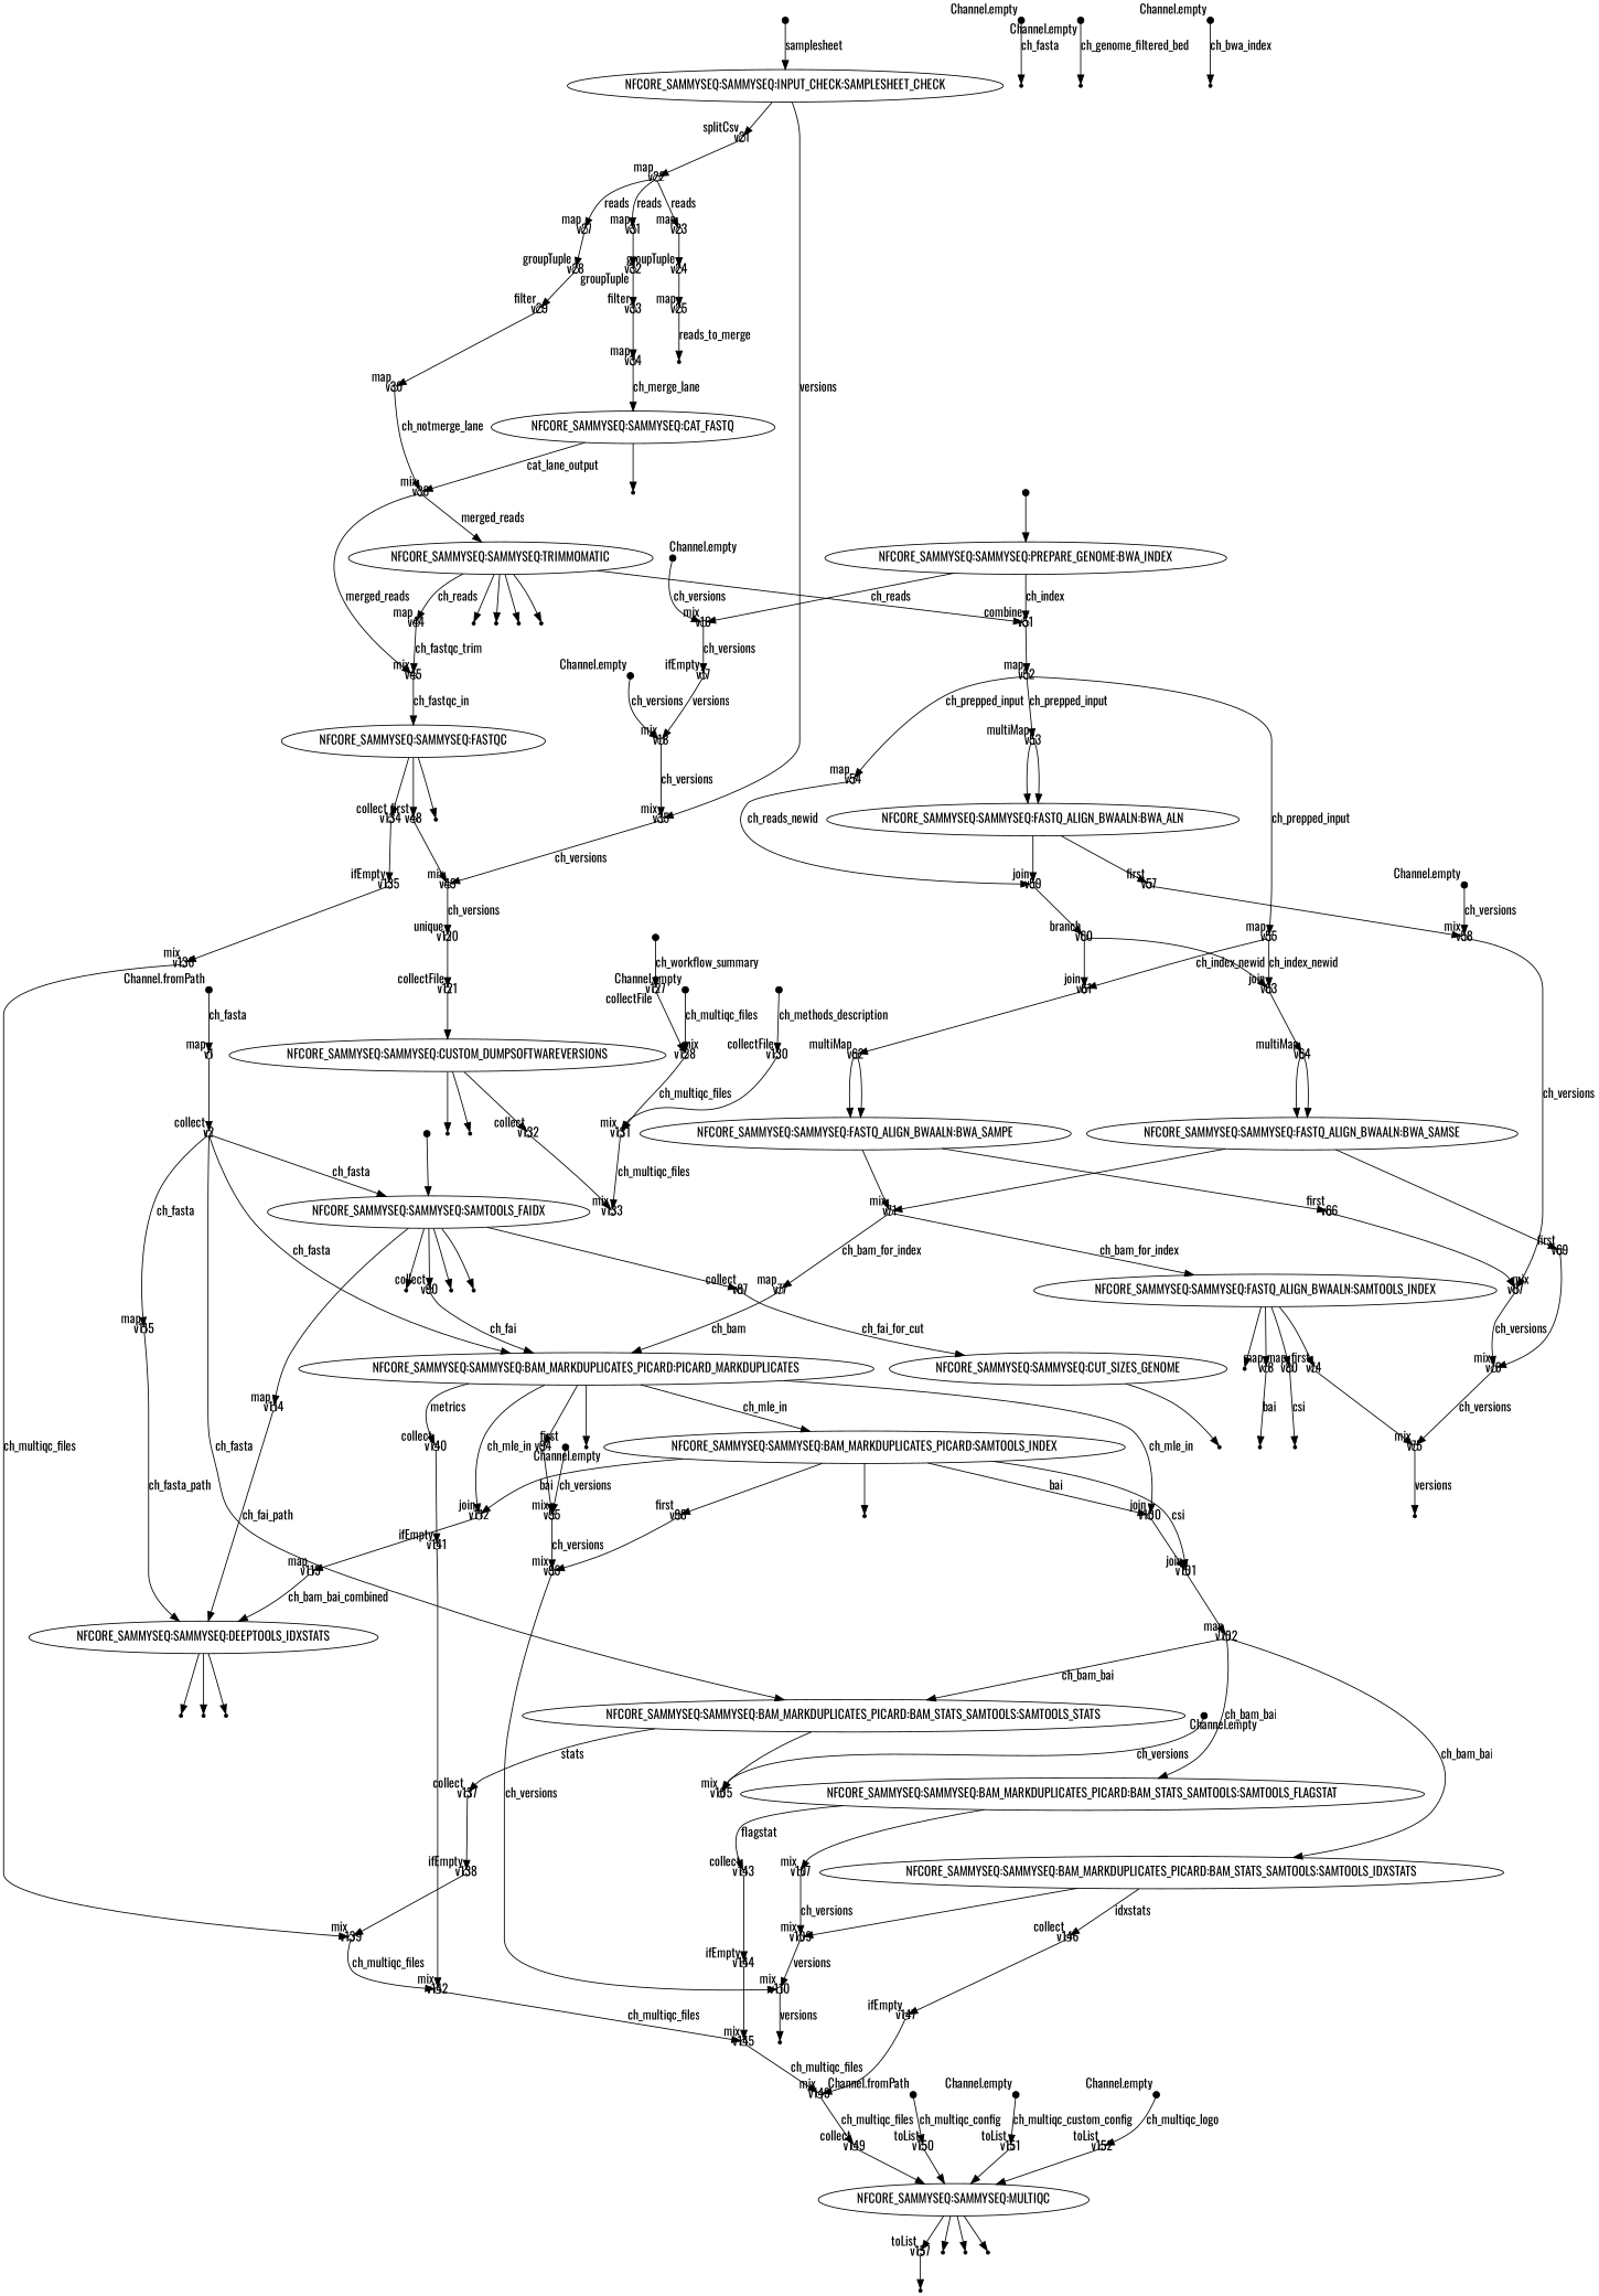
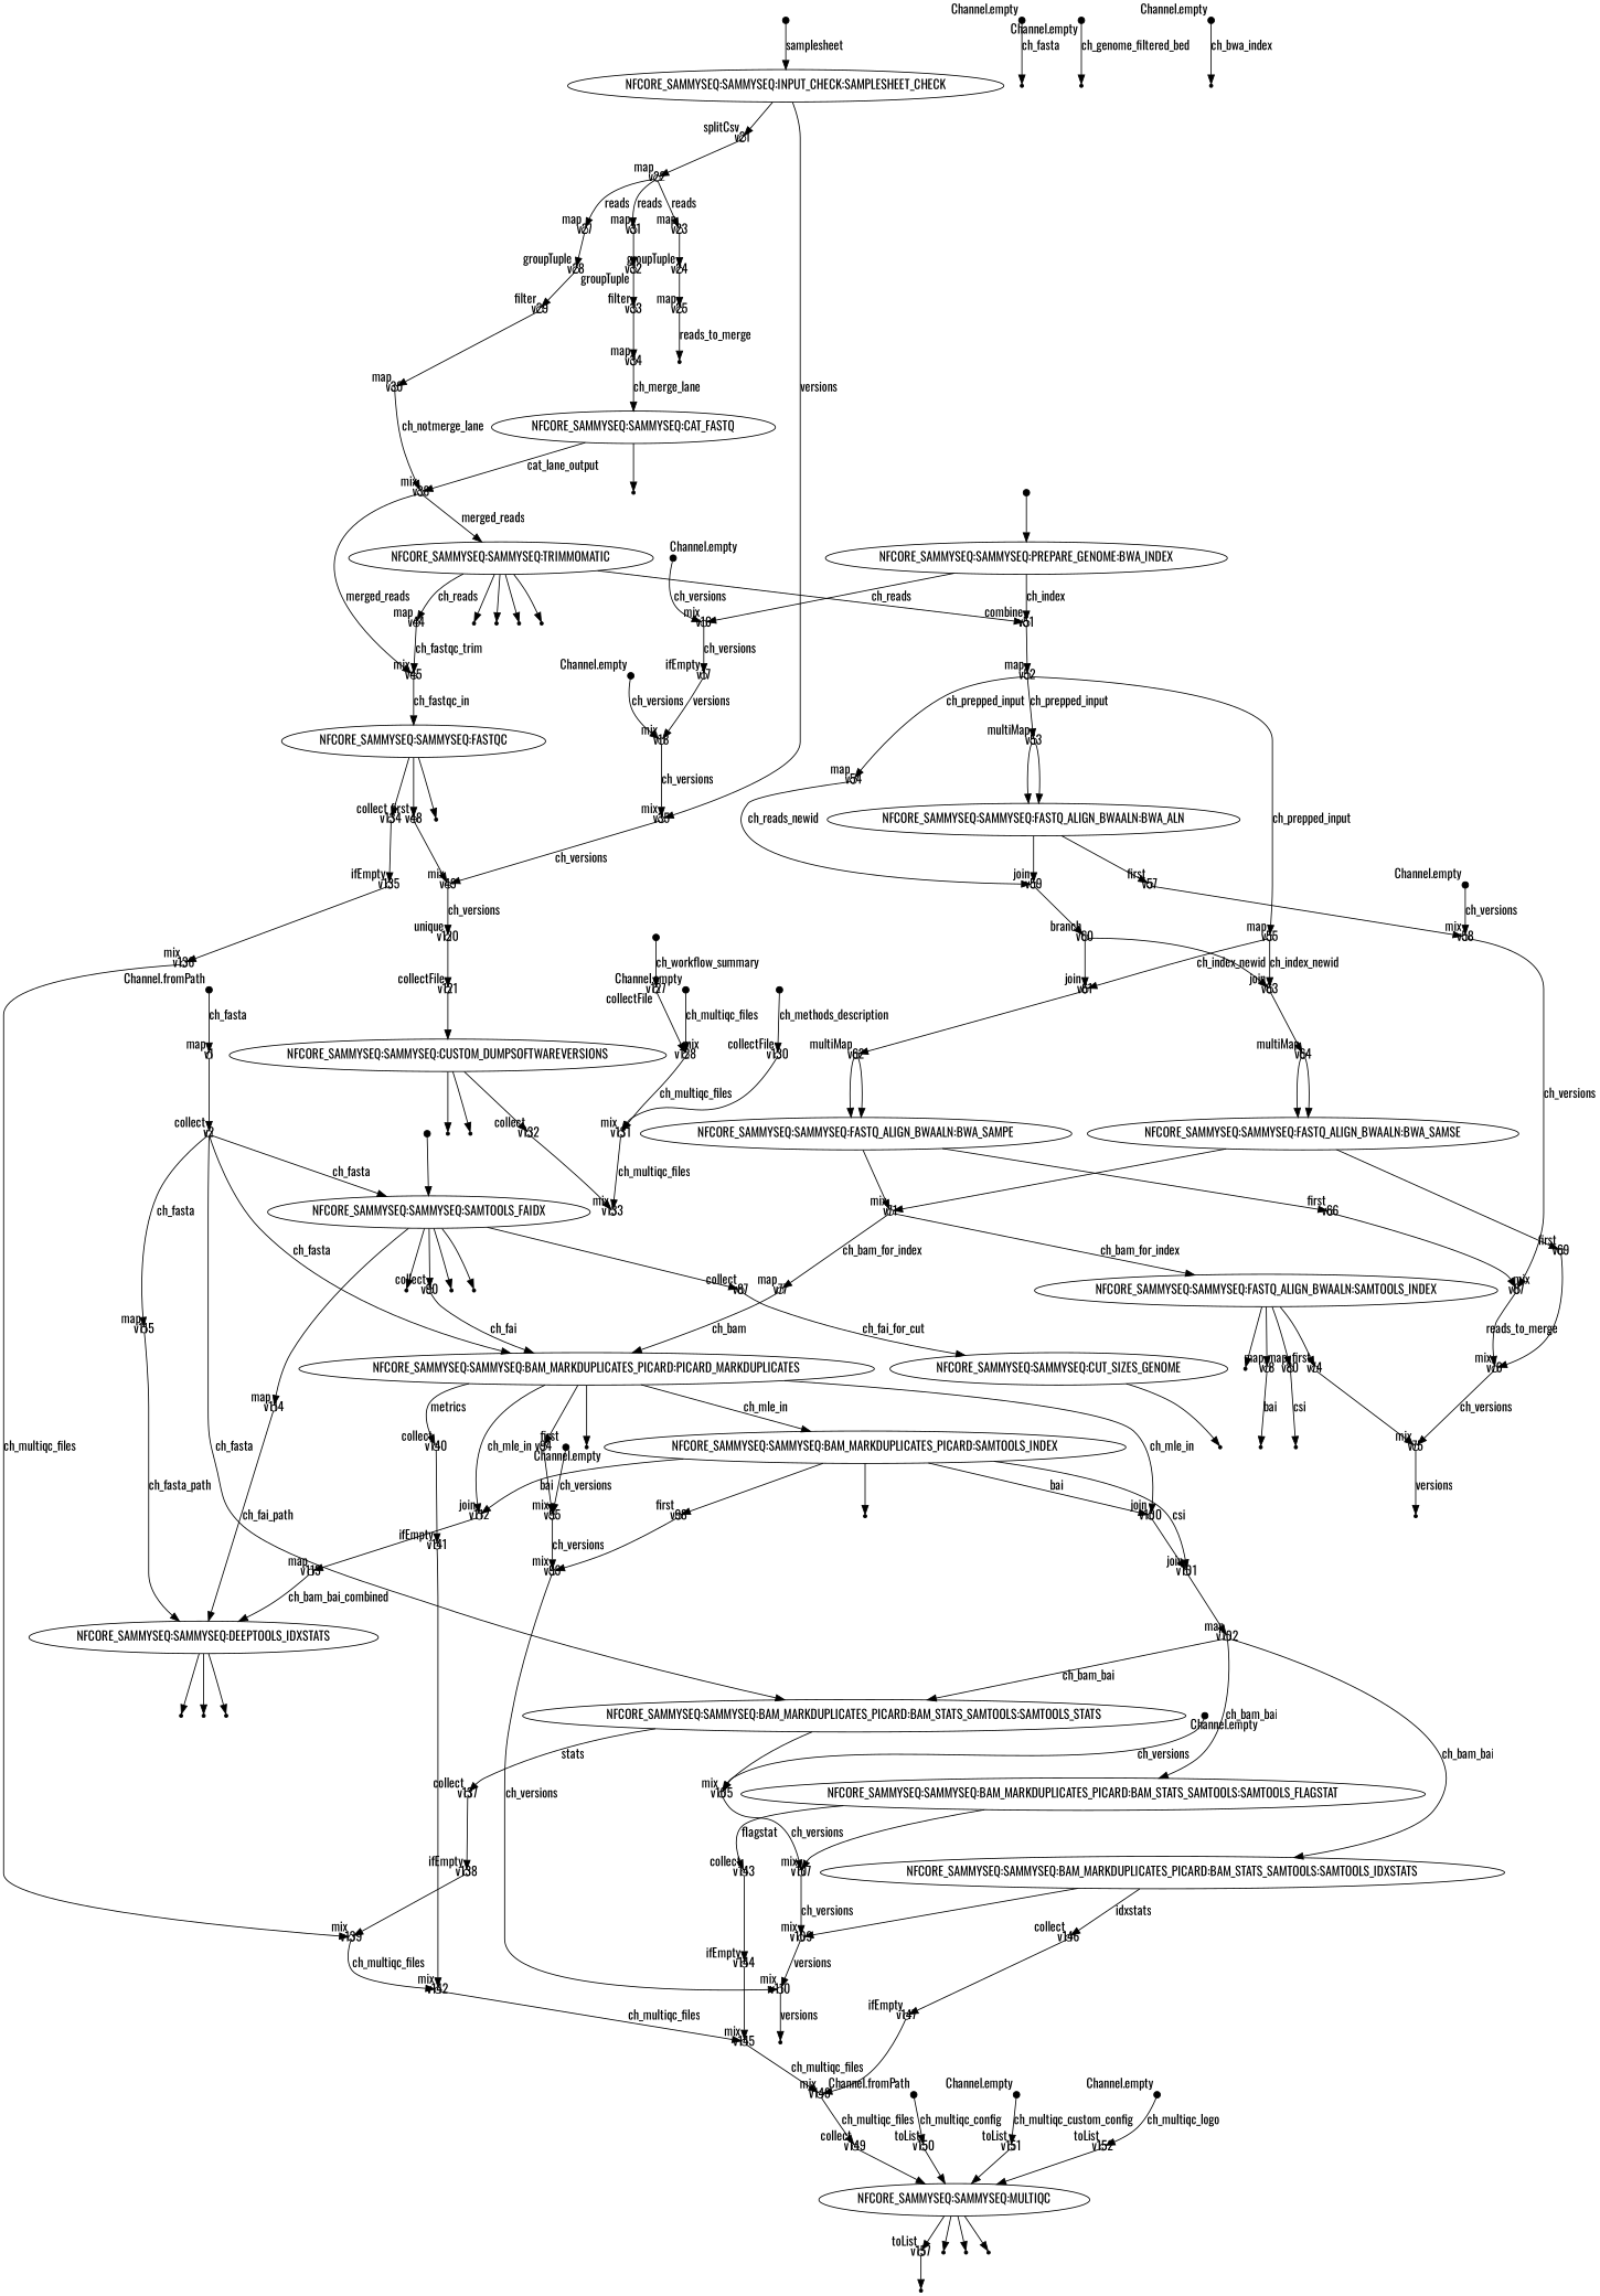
  digraph {
    fontname=Oswald
    node [fixedsize=true fontname=Oswald shape=circle]
    edge [fontname=Oswald]
    v0 [shape=point width=0.1 xlabel="Channel.fromPath"]
    v1 [width=0.1 xlabel=map]
    v2 [width=0.1 xlabel=collect]
    n4 [label="NFCORE_SAMMYSEQ:SAMMYSEQ:SAMTOOLS_FAIDX" fixedsize="" shape=""]
    n5 [label="NFCORE_SAMMYSEQ:SAMMYSEQ:BAM_MARKDUPLICATES_PICARD:PICARD_MARKDUPLICATES" fixedsize="" shape=""]
    n6 [label="NFCORE_SAMMYSEQ:SAMMYSEQ:BAM_MARKDUPLICATES_PICARD:BAM_STATS_SAMTOOLS:SAMTOOLS_STATS" fixedsize="" shape=""]
    v115 [width=0.1 xlabel=map]
    v86 [shape=point fixedsize=""]
    v87 [width=0.1 xlabel=collect]
    v85 [shape=point fixedsize=""]
    v84 [shape=point fixedsize=""]
    v90 [width=0.1 xlabel=collect]
    v114 [width=0.1 xlabel=map]
    n14 [label="NFCORE_SAMMYSEQ:SAMMYSEQ:BAM_MARKDUPLICATES_PICARD:SAMTOOLS_INDEX" fixedsize="" shape=""]
    v93 [shape=point fixedsize=""]
    v140 [width=0.1 xlabel=collect]
    v94 [width=0.1 xlabel=first]
    v100 [width=0.1 xlabel=join]
    v112 [width=0.1 xlabel=join]
    v105 [width=0.1 xlabel=mix]
    v137 [width=0.1 xlabel=collect]
    n22 [label="NFCORE_SAMMYSEQ:SAMMYSEQ:DEEPTOOLS_IDXSTATS" fixedsize="" shape=""]
    n23 [label="NFCORE_SAMMYSEQ:SAMMYSEQ:CUT_SIZES_GENOME" fixedsize="" shape=""]
    v3 [shape=point width=0.1 xlabel="Channel.fromPath"]
    v150 [width=0.1 xlabel=toList]
    n26 [label="NFCORE_SAMMYSEQ:SAMMYSEQ:MULTIQC" fixedsize="" shape=""]
    v157 [width=0.1 xlabel=toList]
    v156 [shape=point fixedsize=""]
    v155 [shape=point fixedsize=""]
    v154 [shape=point fixedsize=""]
    v4 [shape=point width=0.1 xlabel="Channel.empty"]
    v151 [width=0.1 xlabel=toList]
    v5 [shape=point width=0.1 xlabel="Channel.empty"]
    v152 [width=0.1 xlabel=toList]
    v6 [shape=point width=0.1 xlabel="Channel.empty"]
    v18 [width=0.1 xlabel=mix]
    v35 [width=0.1 xlabel=mix]
    v49 [width=0.1 xlabel=mix]
    v7 [shape=point width=0.1 xlabel="Channel.empty"]
    v16 [width=0.1 xlabel=mix]
    v17 [width=0.1 xlabel=ifEmpty]
    v8 [shape=point width=0.1 xlabel="Channel.empty"]
    v9 [shape=point fixedsize=""]
    v10 [shape=point width=0.1 xlabel="Channel.empty"]
    v11 [shape=point fixedsize=""]
    v12 [shape=point width=0.1 xlabel="Channel.empty"]
    v13 [shape=point fixedsize=""]
    v14 [shape=point width=0.1]
    n49 [label="NFCORE_SAMMYSEQ:SAMMYSEQ:PREPARE_GENOME:BWA_INDEX" fixedsize="" shape=""]
    v51 [width=0.1 xlabel=combine]
    v52 [width=0.1 xlabel=map]
    v53 [width=0.1 xlabel=multiMap]
    v54 [width=0.1 xlabel=map]
    v55 [width=0.1 xlabel=map]
    v120 [width=0.1 xlabel=unique]
    v19 [shape=point width=0.1]
    n57 [label="NFCORE_SAMMYSEQ:SAMMYSEQ:INPUT_CHECK:SAMPLESHEET_CHECK" fixedsize="" shape=""]
    v21 [width=0.1 xlabel=splitCsv]
    v22 [width=0.1 xlabel=map]
    v23 [width=0.1 xlabel=map]
    v27 [width=0.1 xlabel=map]
    v31 [width=0.1 xlabel=map]
    v24 [width=0.1 xlabel=groupTuple]
    v28 [width=0.1 xlabel=groupTuple]
    v32 [width=0.1 xlabel=groupTuple]
    v25 [width=0.1 xlabel=map]
    v26 [shape=point fixedsize=""]
    v29 [width=0.1 xlabel=filter]
    v30 [width=0.1 xlabel=map]
    v38 [width=0.1 xlabel=mix]
    n71 [label="NFCORE_SAMMYSEQ:SAMMYSEQ:TRIMMOMATIC" fixedsize="" shape=""]
    v45 [width=0.1 xlabel=mix]
    v44 [width=0.1 xlabel=map]
    v43 [shape=point fixedsize=""]
    v42 [shape=point fixedsize=""]
    v41 [shape=point fixedsize=""]
    v40 [shape=point fixedsize=""]
    n78 [label="NFCORE_SAMMYSEQ:SAMMYSEQ:FASTQC" fixedsize="" shape=""]
    v33 [width=0.1 xlabel=filter]
    v34 [width=0.1 xlabel=map]
    n81 [label="NFCORE_SAMMYSEQ:SAMMYSEQ:CAT_FASTQ" fixedsize="" shape=""]
    v37 [shape=point fixedsize=""]
    v121 [width=0.1 xlabel=collectFile]
    v47 [shape=point fixedsize=""]
    v134 [width=0.1 xlabel=collect]
    v48 [width=0.1 xlabel=first]
    v135 [width=0.1 xlabel=ifEmpty]
    v136 [width=0.1 xlabel=mix]
    n89 [label="NFCORE_SAMMYSEQ:SAMMYSEQ:CUSTOM_DUMPSOFTWAREVERSIONS" fixedsize="" shape=""]
    v50 [shape=point width=0.1 xlabel="Channel.empty"]
    v58 [width=0.1 xlabel=mix]
    v67 [width=0.1 xlabel=mix]
    v70 [width=0.1 xlabel=mix]
    n94 [label="NFCORE_SAMMYSEQ:SAMMYSEQ:FASTQ_ALIGN_BWAALN:BWA_ALN" fixedsize="" shape=""]
    v59 [width=0.1 xlabel=join]
    v61 [width=0.1 xlabel=join]
    v63 [width=0.1 xlabel=join]
    v57 [width=0.1 xlabel=first]
    v60 [width=0.1 xlabel=branch]
    v62 [width=0.1 xlabel=multiMap]
    v64 [width=0.1 xlabel=multiMap]
    n102 [label="NFCORE_SAMMYSEQ:SAMMYSEQ:FASTQ_ALIGN_BWAALN:BWA_SAMPE" fixedsize="" shape=""]
    v75 [width=0.1 xlabel=mix]
    n104 [label="NFCORE_SAMMYSEQ:SAMMYSEQ:FASTQ_ALIGN_BWAALN:BWA_SAMSE" fixedsize="" shape=""]
    v71 [width=0.1 xlabel=mix]
    v66 [width=0.1 xlabel=first]
    n107 [label="NFCORE_SAMMYSEQ:SAMMYSEQ:FASTQ_ALIGN_BWAALN:SAMTOOLS_INDEX" fixedsize="" shape=""]
    v77 [width=0.1 xlabel=map]
    v69 [width=0.1 xlabel=first]
    v78 [width=0.1 xlabel=map]
    v80 [width=0.1 xlabel=map]
    v73 [shape=point fixedsize=""]
    v74 [width=0.1 xlabel=first]
    v76 [shape=point fixedsize=""]
    v79 [shape=point fixedsize=""]
    v81 [shape=point fixedsize=""]
    v101 [width=0.1 xlabel=join]
    v97 [shape=point fixedsize=""]
    v98 [width=0.1 xlabel=first]
    v141 [width=0.1 xlabel=ifEmpty]
    v95 [width=0.1 xlabel=mix]
    v113 [width=0.1 xlabel=map]
    v82 [shape=point width=0.1]
    v89 [shape=point fixedsize=""]
    v91 [shape=point width=0.1 xlabel="Channel.empty"]
    v99 [width=0.1 xlabel=mix]
    v110 [width=0.1 xlabel=mix]
    v102 [width=0.1 xlabel=map]
    v142 [width=0.1 xlabel=mix]
    v111 [shape=point fixedsize=""]
    n131 [label="NFCORE_SAMMYSEQ:SAMMYSEQ:BAM_MARKDUPLICATES_PICARD:BAM_STATS_SAMTOOLS:SAMTOOLS_FLAGSTAT" fixedsize="" shape=""]
    n132 [label="NFCORE_SAMMYSEQ:SAMMYSEQ:BAM_MARKDUPLICATES_PICARD:BAM_STATS_SAMTOOLS:SAMTOOLS_IDXSTATS" fixedsize="" shape=""]
    v107 [width=0.1 xlabel=mix]
    v143 [width=0.1 xlabel=collect]
    v109 [width=0.1 xlabel=mix]
    v146 [width=0.1 xlabel=collect]
    v138 [width=0.1 xlabel=ifEmpty]
    v103 [shape=point width=0.1 xlabel="Channel.empty"]
    v139 [width=0.1 xlabel=mix]
    v144 [width=0.1 xlabel=ifEmpty]
    v145 [width=0.1 xlabel=mix]
    v147 [width=0.1 xlabel=ifEmpty]
    v148 [width=0.1 xlabel=mix]
    v119 [shape=point fixedsize=""]
    v118 [shape=point fixedsize=""]
    v117 [shape=point fixedsize=""]
    v124 [shape=point fixedsize=""]
    v132 [width=0.1 xlabel=collect]
    v123 [shape=point fixedsize=""]
    v133 [width=0.1 xlabel=mix]
    v125 [shape=point width=0.1 xlabel="Channel.empty"]
    v128 [width=0.1 xlabel=mix]
    v131 [width=0.1 xlabel=mix]
    v126 [shape=point width=0.1]
    v127 [width=0.1 xlabel=collectFile]
    v129 [shape=point width=0.1]
    v130 [width=0.1 xlabel=collectFile]
    v149 [width=0.1 xlabel=collect]
    v158 [shape=point fixedsize=""]
    v0 -> v1 [label=ch_fasta]
    v1 -> v2
    v2 -> n4 [label=ch_fasta]
    v2 -> n5 [label=ch_fasta]
    v2 -> n6 [label=ch_fasta]
    v2 -> v115 [label=ch_fasta]
    n4 -> v86
    n4 -> v87
    n4 -> v85
    n4 -> v84
    n4 -> v90
    n4 -> v114
    n5 -> n14 [label=ch_mle_in]
    n5 -> v93
    n5 -> v140 [label=metrics]
    n5 -> v94
    n5 -> v100 [label=ch_mle_in]
    n5 -> v112 [label=ch_mle_in]
    n6 -> v105
    n6 -> v137 [label=stats]
    v115 -> n22 [label=ch_fasta_path]
    v87 -> n23 [label=ch_fai_for_cut]
    v90 -> n5 [label=ch_fai]
    v114 -> n22 [label=ch_fai_path]
    n14 -> v100 [label=bai]
    n14 -> v112 [label=bai]
    n14 -> v101 [label=csi]
    n14 -> v97
    n14 -> v98
    v140 -> v141
    v94 -> v95
    v100 -> v101
    v112 -> v113
+   v105 -> v107 [label=ch_versions]
    v137 -> v138
    n22 -> v119
    n22 -> v118
    n22 -> v117
    n23 -> v89
    v3 -> v150 [label=ch_multiqc_config]
    v150 -> n26
    n26 -> v157
    n26 -> v156
    n26 -> v155
    n26 -> v154
    v157 -> v158
    v4 -> v151 [label=ch_multiqc_custom_config]
    v151 -> n26
    v5 -> v152 [label=ch_multiqc_logo]
    v152 -> n26
    v6 -> v18 [label=ch_versions]
    v18 -> v35 [label=ch_versions]
    v35 -> v49 [label=ch_versions]
    v49 -> v120 [label=ch_versions]
    v7 -> v16 [label=ch_versions]
    v16 -> v17 [label=ch_versions]
    v17 -> v18 [label=versions]
    v8 -> v9 [label=ch_fasta]
    v10 -> v11 [label=ch_genome_filtered_bed]
    v12 -> v13 [label=ch_bwa_index]
    v14 -> n49
    n49 -> v16
    n49 -> v51 [label=ch_index]
    v51 -> v52
    v52 -> v53 [label=ch_prepped_input]
    v52 -> v54 [label=ch_prepped_input]
    v52 -> v55 [label=ch_prepped_input]
    v53 -> n94
    v53 -> n94
    v54 -> v59 [label=ch_reads_newid]
    v55 -> v61 [label=ch_index_newid]
    v55 -> v63 [label=ch_index_newid]
    v120 -> v121
    v19 -> n57 [label=samplesheet]
    n57 -> v35 [label=versions]
    n57 -> v21
    v21 -> v22
    v22 -> v23 [label=reads]
    v22 -> v27 [label=reads]
    v22 -> v31 [label=reads]
    v23 -> v24
    v27 -> v28
    v31 -> v32
    v24 -> v25
    v28 -> v29
    v32 -> v33
    v25 -> v26 [label=reads_to_merge]
    v29 -> v30
    v30 -> v38 [label=ch_notmerge_lane]
    v38 -> n71 [label=merged_reads]
    v38 -> v45 [label=merged_reads]
    n71 -> v51 [label=ch_reads]
    n71 -> v44 [label=ch_reads]
    n71 -> v43
    n71 -> v42
    n71 -> v41
    n71 -> v40
    v45 -> n78 [label=ch_fastqc_in]
    v44 -> v45 [label=ch_fastqc_trim]
    n78 -> v47
    n78 -> v134
    n78 -> v48
    v33 -> v34
    v34 -> n81 [label=ch_merge_lane]
    n81 -> v38 [label=cat_lane_output]
    n81 -> v37
    v121 -> n89
    v134 -> v135
    v48 -> v49
    v135 -> v136
    v136 -> v139 [label=ch_multiqc_files]
    n89 -> v124
    n89 -> v132
    n89 -> v123
    v50 -> v58 [label=ch_versions]
    v58 -> v67 [label=ch_versions]
-   v67 -> v70 [label=ch_versions]
+   v67 -> v70 [label=reads_to_merge]
    v70 -> v75 [label=ch_versions]
    n94 -> v59
    n94 -> v57
    v59 -> v60
    v61 -> v62
    v63 -> v64
    v57 -> v58
    v60 -> v61
    v60 -> v63
    v62 -> n102
    v62 -> n102
    v64 -> n104
    v64 -> n104
    n102 -> v71
    n102 -> v66
    v75 -> v76 [label=versions]
    n104 -> v71
    n104 -> v69
    v71 -> n107 [label=ch_bam_for_index]
    v71 -> v77 [label=ch_bam_for_index]
    v66 -> v67
    n107 -> v78
    n107 -> v80
    n107 -> v73
    n107 -> v74
    v77 -> n5 [label=ch_bam]
    v69 -> v70
    v78 -> v79 [label=bai]
    v80 -> v81 [label=csi]
    v74 -> v75
    v101 -> v102
    v98 -> v99
    v141 -> v142
    v95 -> v99 [label=ch_versions]
    v113 -> n22 [label=ch_bam_bai_combined]
    v82 -> n4
    v91 -> v95 [label=ch_versions]
    v99 -> v110 [label=ch_versions]
    v110 -> v111 [label=versions]
    v102 -> n6 [label=ch_bam_bai]
    v102 -> n131 [label=ch_bam_bai]
    v102 -> n132 [label=ch_bam_bai]
    v142 -> v145 [label=ch_multiqc_files]
    n131 -> v107
    n131 -> v143 [label=flagstat]
    n132 -> v109
    n132 -> v146 [label=idxstats]
    v107 -> v109 [label=ch_versions]
    v143 -> v144
    v109 -> v110 [label=versions]
    v146 -> v147
    v138 -> v139
    v103 -> v105 [label=ch_versions]
    v139 -> v142 [label=ch_multiqc_files]
    v144 -> v145
    v145 -> v148 [label=ch_multiqc_files]
    v147 -> v148
    v148 -> v149 [label=ch_multiqc_files]
    v132 -> v133
    v125 -> v128 [label=ch_multiqc_files]
    v128 -> v131 [label=ch_multiqc_files]
    v131 -> v133 [label=ch_multiqc_files]
    v126 -> v127 [label=ch_workflow_summary]
    v127 -> v128
    v129 -> v130 [label=ch_methods_description]
    v130 -> v131
    v149 -> n26
  }
